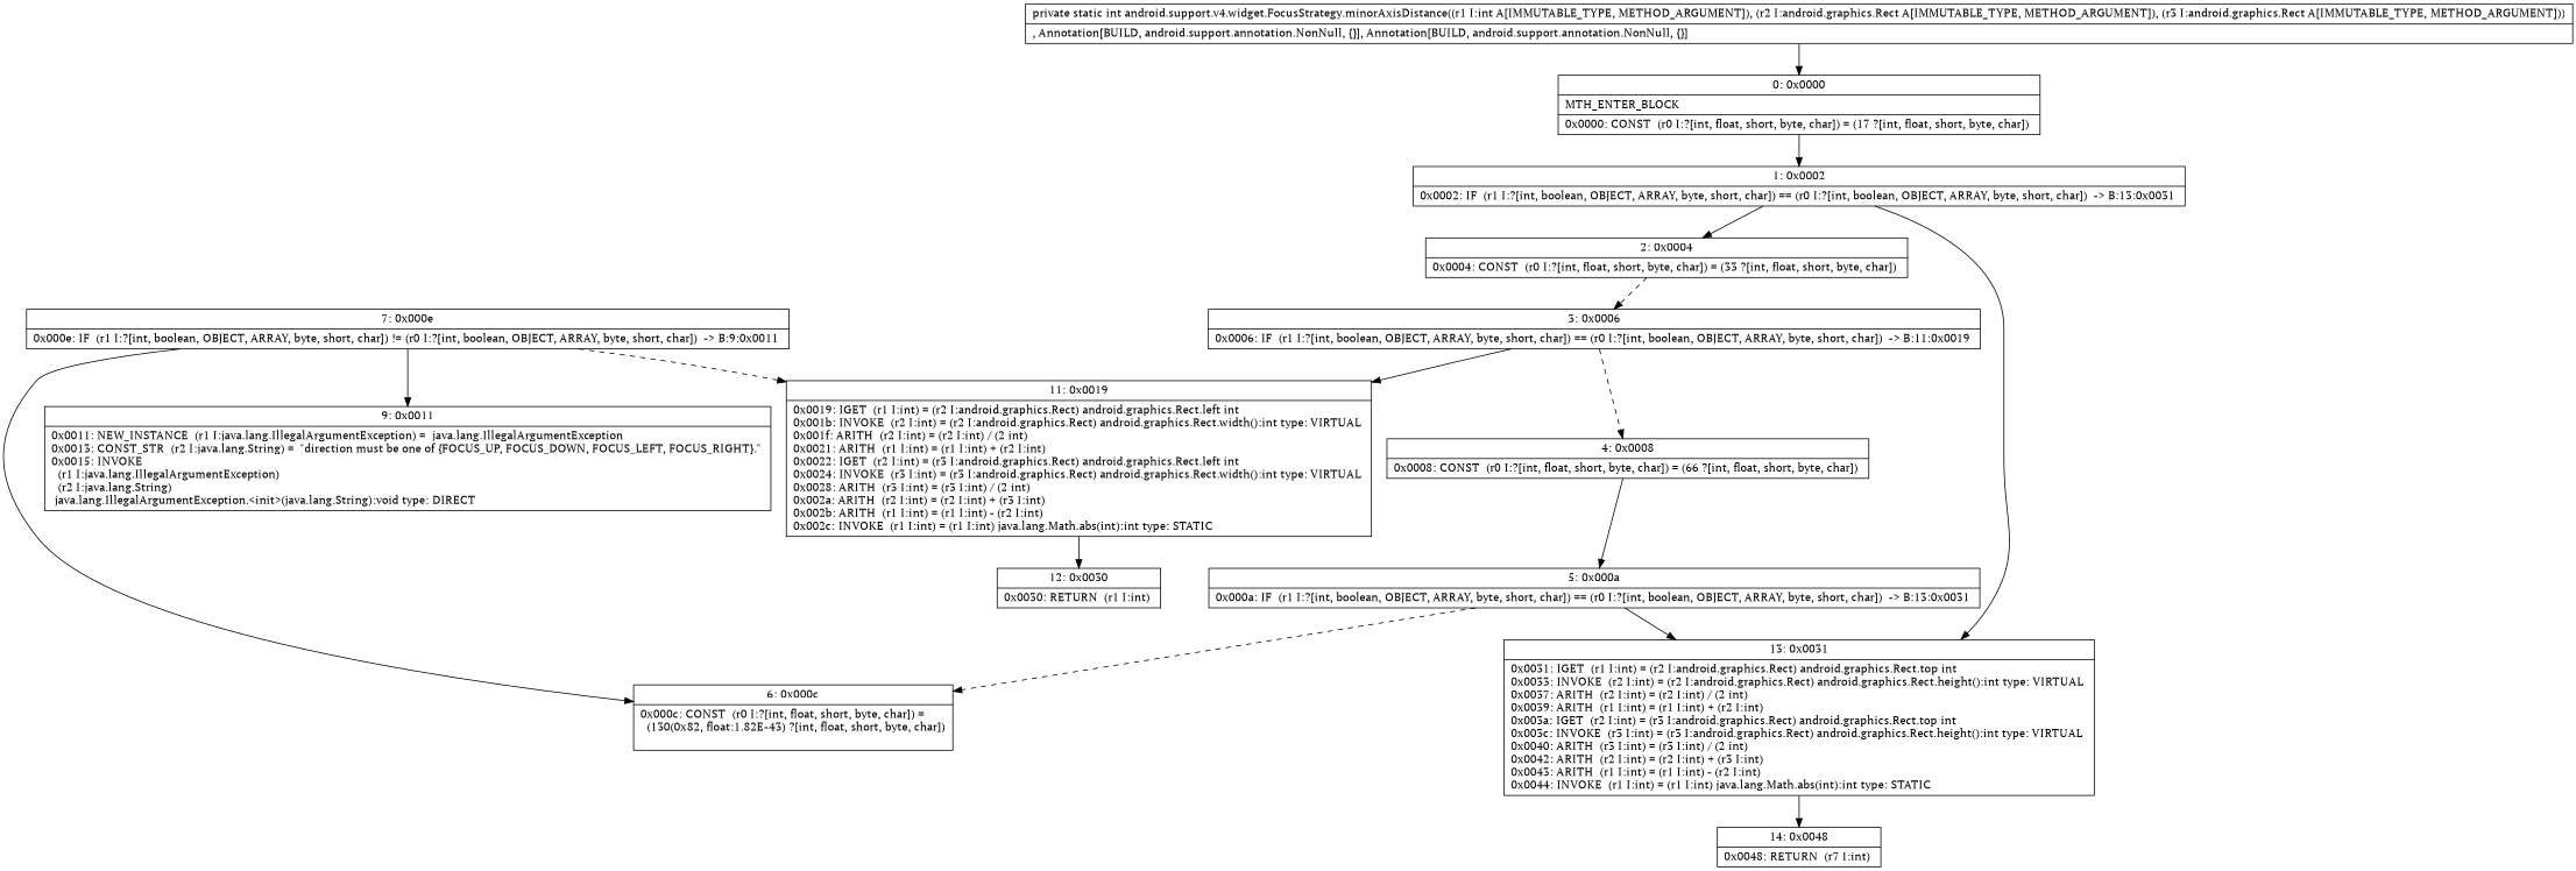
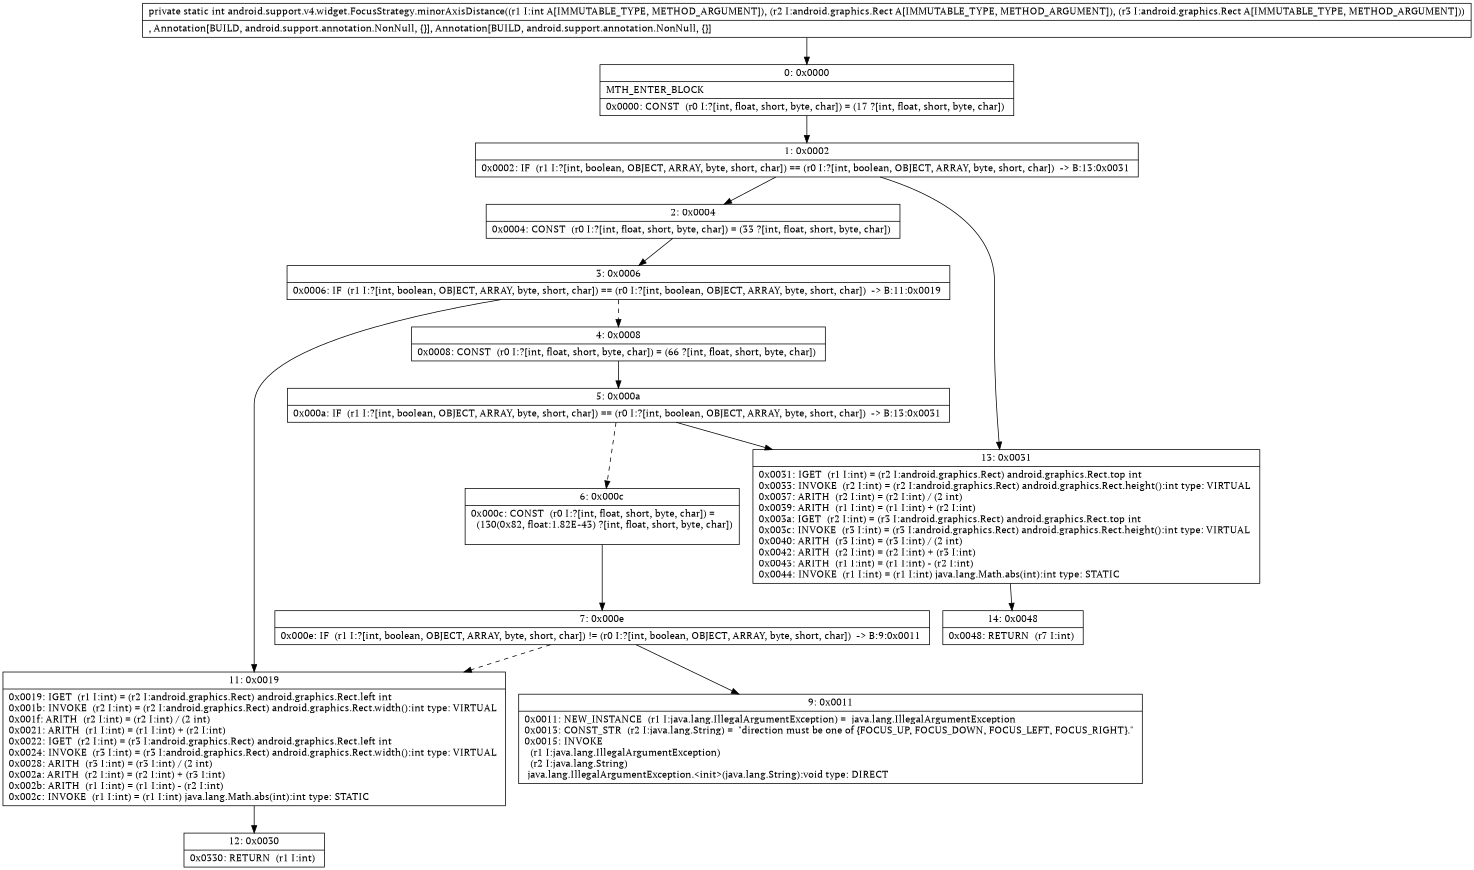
  digraph {
    fontname="PT Serif"
    node [fontname="PT Serif" shape=record]
    edge [fontname="PT Serif"]
    n1 [label="{0\:\ 0x0000|MTH_ENTER_BLOCK\l|0x0000: CONST  (r0 I:?[int, float, short, byte, char]) = (17 ?[int, float, short, byte, char]) \l}"]
    n2 [label="{1\:\ 0x0002|0x0002: IF  (r1 I:?[int, boolean, OBJECT, ARRAY, byte, short, char]) == (r0 I:?[int, boolean, OBJECT, ARRAY, byte, short, char])  \-\> B:13:0x0031 \l}"]
    n3 [label="{2\:\ 0x0004|0x0004: CONST  (r0 I:?[int, float, short, byte, char]) = (33 ?[int, float, short, byte, char]) \l}"]
    n4 [label="{13\:\ 0x0031|0x0031: IGET  (r1 I:int) = (r2 I:android.graphics.Rect) android.graphics.Rect.top int \l0x0033: INVOKE  (r2 I:int) = (r2 I:android.graphics.Rect) android.graphics.Rect.height():int type: VIRTUAL \l0x0037: ARITH  (r2 I:int) = (r2 I:int) \/ (2 int) \l0x0039: ARITH  (r1 I:int) = (r1 I:int) + (r2 I:int) \l0x003a: IGET  (r2 I:int) = (r3 I:android.graphics.Rect) android.graphics.Rect.top int \l0x003c: INVOKE  (r3 I:int) = (r3 I:android.graphics.Rect) android.graphics.Rect.height():int type: VIRTUAL \l0x0040: ARITH  (r3 I:int) = (r3 I:int) \/ (2 int) \l0x0042: ARITH  (r2 I:int) = (r2 I:int) + (r3 I:int) \l0x0043: ARITH  (r1 I:int) = (r1 I:int) \- (r2 I:int) \l0x0044: INVOKE  (r1 I:int) = (r1 I:int) java.lang.Math.abs(int):int type: STATIC \l}"]
    n5 [label="{3\:\ 0x0006|0x0006: IF  (r1 I:?[int, boolean, OBJECT, ARRAY, byte, short, char]) == (r0 I:?[int, boolean, OBJECT, ARRAY, byte, short, char])  \-\> B:11:0x0019 \l}"]
    n6 [label="{14\:\ 0x0048|0x0048: RETURN  (r7 I:int) \l}"]
    n7 [label="{4\:\ 0x0008|0x0008: CONST  (r0 I:?[int, float, short, byte, char]) = (66 ?[int, float, short, byte, char]) \l}"]
    n8 [label="{11\:\ 0x0019|0x0019: IGET  (r1 I:int) = (r2 I:android.graphics.Rect) android.graphics.Rect.left int \l0x001b: INVOKE  (r2 I:int) = (r2 I:android.graphics.Rect) android.graphics.Rect.width():int type: VIRTUAL \l0x001f: ARITH  (r2 I:int) = (r2 I:int) \/ (2 int) \l0x0021: ARITH  (r1 I:int) = (r1 I:int) + (r2 I:int) \l0x0022: IGET  (r2 I:int) = (r3 I:android.graphics.Rect) android.graphics.Rect.left int \l0x0024: INVOKE  (r3 I:int) = (r3 I:android.graphics.Rect) android.graphics.Rect.width():int type: VIRTUAL \l0x0028: ARITH  (r3 I:int) = (r3 I:int) \/ (2 int) \l0x002a: ARITH  (r2 I:int) = (r2 I:int) + (r3 I:int) \l0x002b: ARITH  (r1 I:int) = (r1 I:int) \- (r2 I:int) \l0x002c: INVOKE  (r1 I:int) = (r1 I:int) java.lang.Math.abs(int):int type: STATIC \l}"]
    n9 [label="{5\:\ 0x000a|0x000a: IF  (r1 I:?[int, boolean, OBJECT, ARRAY, byte, short, char]) == (r0 I:?[int, boolean, OBJECT, ARRAY, byte, short, char])  \-\> B:13:0x0031 \l}"]
-   n10 [label="{12\:\ 0x0030|0x0030: RETURN  (r1 I:int) \l}"]
+   n10 [label="{12\:\ 0x0030|0x0330: RETURN  (r1 I:int) \l}"]
    n11 [label="{6\:\ 0x000c|0x000c: CONST  (r0 I:?[int, float, short, byte, char]) = \l  (130(0x82, float:1.82E\-43) ?[int, float, short, byte, char])\l \l}"]
    n12 [label="{7\:\ 0x000e|0x000e: IF  (r1 I:?[int, boolean, OBJECT, ARRAY, byte, short, char]) != (r0 I:?[int, boolean, OBJECT, ARRAY, byte, short, char])  \-\> B:9:0x0011 \l}"]
    n13 [label="{9\:\ 0x0011|0x0011: NEW_INSTANCE  (r1 I:java.lang.IllegalArgumentException) =  java.lang.IllegalArgumentException \l0x0013: CONST_STR  (r2 I:java.lang.String) =  \"direction must be one of \{FOCUS_UP, FOCUS_DOWN, FOCUS_LEFT, FOCUS_RIGHT\}.\" \l0x0015: INVOKE  \l  (r1 I:java.lang.IllegalArgumentException)\l  (r2 I:java.lang.String)\l java.lang.IllegalArgumentException.\<init\>(java.lang.String):void type: DIRECT \l}"]
    n14 [label="{private static int android.support.v4.widget.FocusStrategy.minorAxisDistance((r1 I:int A[IMMUTABLE_TYPE, METHOD_ARGUMENT]), (r2 I:android.graphics.Rect A[IMMUTABLE_TYPE, METHOD_ARGUMENT]), (r3 I:android.graphics.Rect A[IMMUTABLE_TYPE, METHOD_ARGUMENT]))  | , Annotation[BUILD, android.support.annotation.NonNull, \{\}], Annotation[BUILD, android.support.annotation.NonNull, \{\}]\l}"]
    n1 -> n2
    n2 -> n3 [style=solid]
    n2 -> n4
-   n3 -> n5 [style=dashed]
+   n3 -> n5
    n4 -> n6
    n5 -> n7 [style=dashed]
    n5 -> n8
    n7 -> n9
    n8 -> n10
    n9 -> n4
    n9 -> n11 [style=dashed]
-   n12 -> n11
+   n11 -> n12
    n12 -> n8 [style=dashed]
    n12 -> n13
    n14 -> n1
  }
